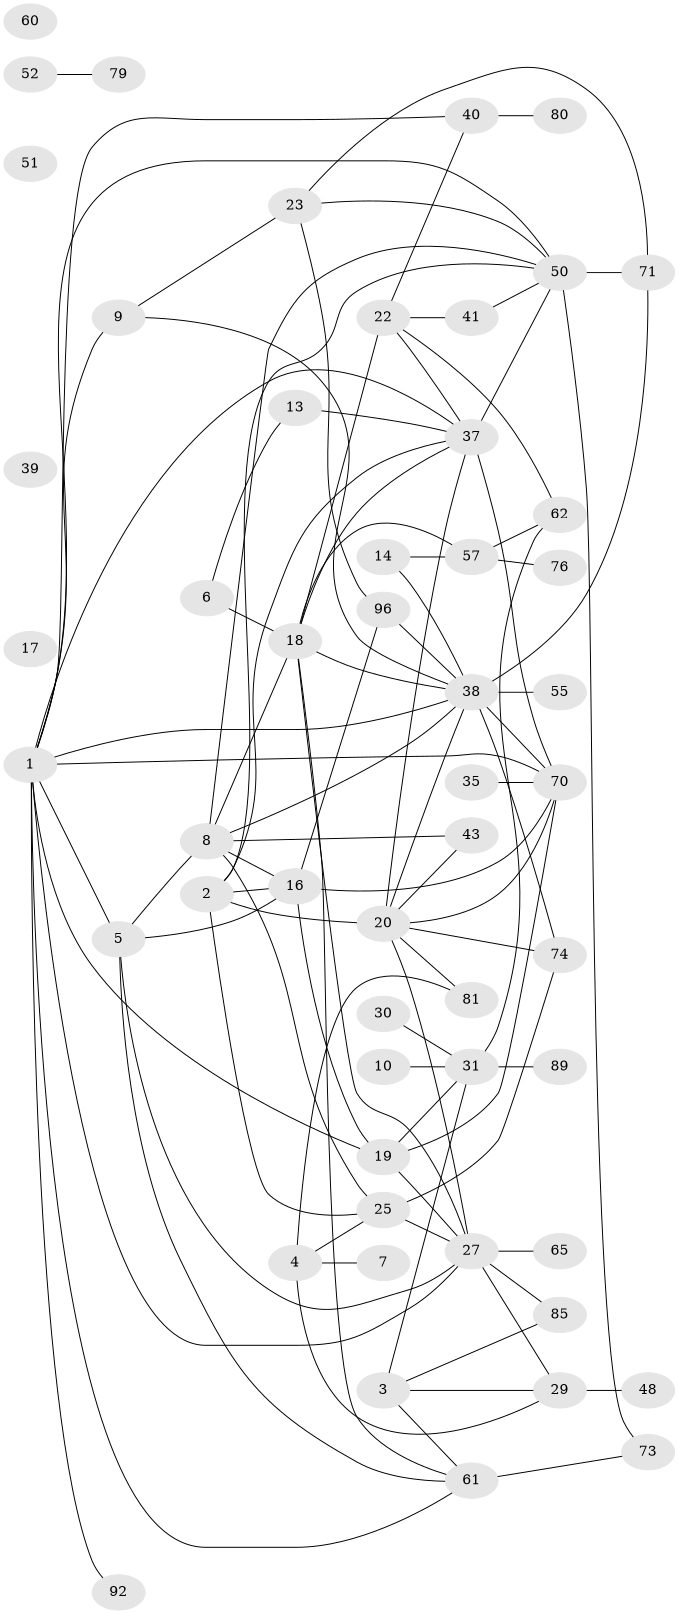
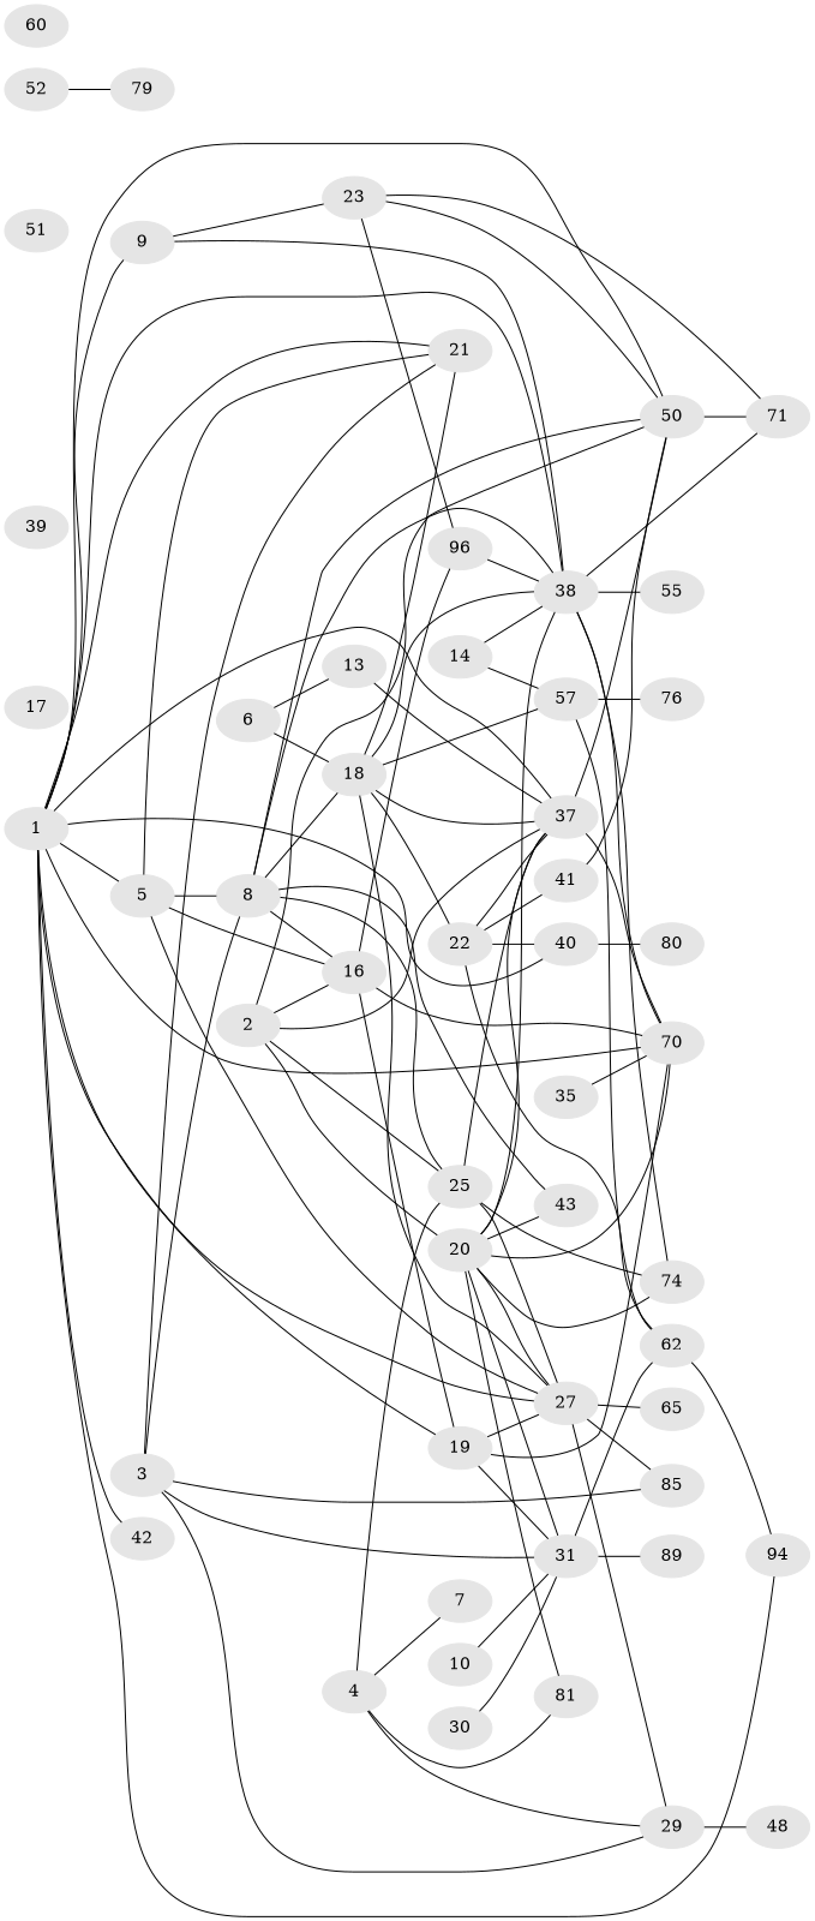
  graph {
    rankdir=LR
    node [color=gray90 style=filled]
    1 [super="+11+42"]
    5 [super="+49"]
    9
    19
-   21 [label=61]
+   21
    27 [super="+28+53"]
    37 [super="+78+58"]
    38 [super="+67+44"]
    40
    50 [super="+63+69+88"]
    70
-   92
+   92 [label=42]
+   94
    16
    8 [super="+56+12"]
    23 [super="+84+83"]
    31 [super="+45"]
-   73
    29 [super="+64"]
    85
    65
    74
    71
    55
    80
    2 [super="+15"]
    20 [super="+34"]
    25 [super="+93"]
    n29 [label=96]
    81
    43
    3 [super="+72"]
    18 [super="+66+54"]
    48
    62
    89
    4
    7
    6 [super="+86"]
    13 [super="+46"]
    57 [super="+75"]
    22 [super="+33"]
    10
    14
    76
    17
    41
    30
    35
    39
    51
    52
    79
    60
    1 -- 5
    1 -- 9 [weight=2]
    1 -- 19 [weight=2]
    1 -- 21
    1 -- 27
    1 -- 37
    1 -- 38
    1 -- 40
    1 -- 50 [weight=2]
    1 -- 70
    1 -- 92
+   1 -- 94
    5 -- 21
    5 -- 27
    5 -- 16
    5 -- 8
    9 -- 38
    9 -- 23
    19 -- 27
    19 -- 70
    19 -- 31
-   21 -- 73
    27 -- 29
    27 -- 85
    27 -- 65
    37 -- 50
    37 -- 70
    38 -- 70
    38 -- 74
    38 -- 71
    38 -- 55
    40 -- 80
-   50 -- 73
    50 -- 71
    16 -- 19
    16 -- 70
    16 -- n29
    8 -- 38
    8 -- 50
    8 -- 16
    8 -- 25
    8 -- 43
    8 -- 18
    23 -- 50
    23 -- 71
    23 -- n29
    31 -- 62
    31 -- 89
    29 -- 48 [weight=2]
    2 -- 37 [weight=2]
    2 -- 50 [weight=2]
    2 -- 16
    2 -- 20 [weight=2]
    2 -- 25
    20 -- 27
    20 -- 37
    20 -- 38
    20 -- 70
+   20 -- 31
    20 -- 74
    20 -- 81
    20 -- 43
    25 -- 27
+   25 -- 37
    25 -- 74
    n29 -- 38
    3 -- 21
+   3 -- 8 [weight=2]
    3 -- 31
    3 -- 29
    3 -- 85
    18 -- 21
    18 -- 27
    18 -- 37
    18 -- 38
    18 -- 57
    18 -- 22
+   62 -- 94
    4 -- 29
    4 -- 25
    4 -- 81
    4 -- 7
    6 -- 18
    6 -- 13
    13 -- 37
    57 -- 62
    57 -- 76
    22 -- 37
    22 -- 40
    22 -- 62
    22 -- 41
    10 -- 31
    14 -- 38
    14 -- 57 [weight=2]
    41 -- 50
    30 -- 31
    35 -- 70
    52 -- 79
  }
